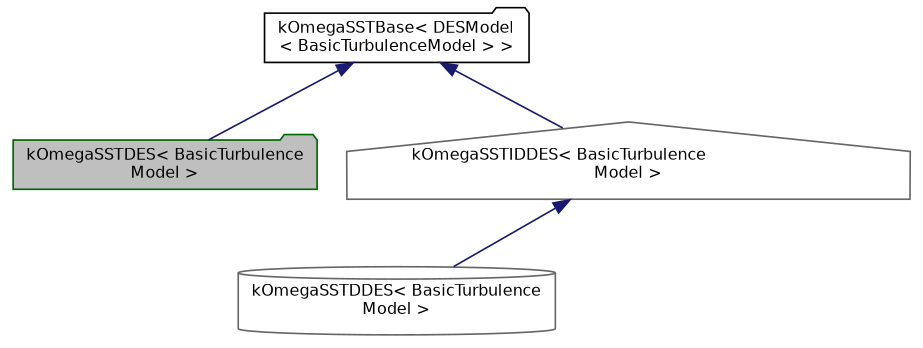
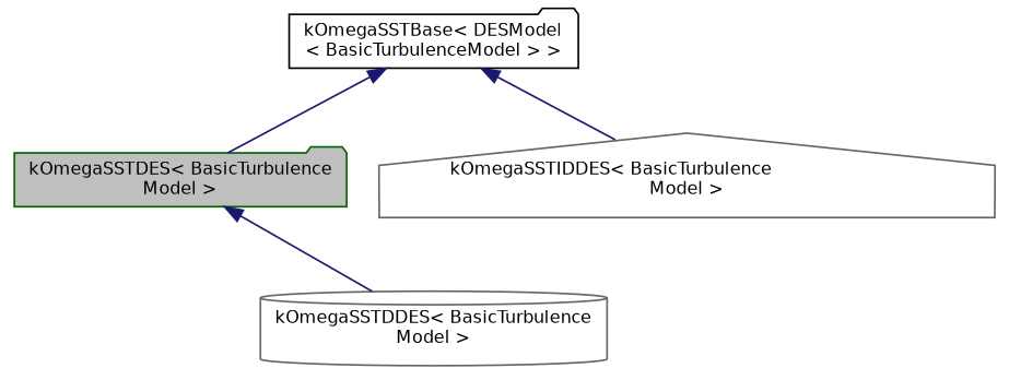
  digraph {
    node [color=gray40 fontname=Helvetica fontsize=10 shape=folder]
    edge [color=midnightblue dir=back fontname=Helvetica fontsize=10 labelfontname=Helvetica labelfontsize=10 style=solid]
    n1 [color=darkgreen fillcolor=grey75 fontcolor=black height=0.2 label="kOmegaSSTDES\< BasicTurbulence\lModel \>" style=filled width=0.4]
    n2 [height=0.2 label="kOmegaSSTDDES\< BasicTurbulence\lModel \>" shape=cylinder width=0.4]
    n3 [height=0.2 label="kOmegaSSTIDDES\< BasicTurbulence\lModel \>" shape=house width=0.4]
    n4 [color=black height=0.2 label="kOmegaSSTBase\< DESModel\l\< BasicTurbulenceModel \> \>" width=0.4]
-   n3 -> n2
+   n1 -> n2
    n4 -> n1
    n4 -> n3
  }
